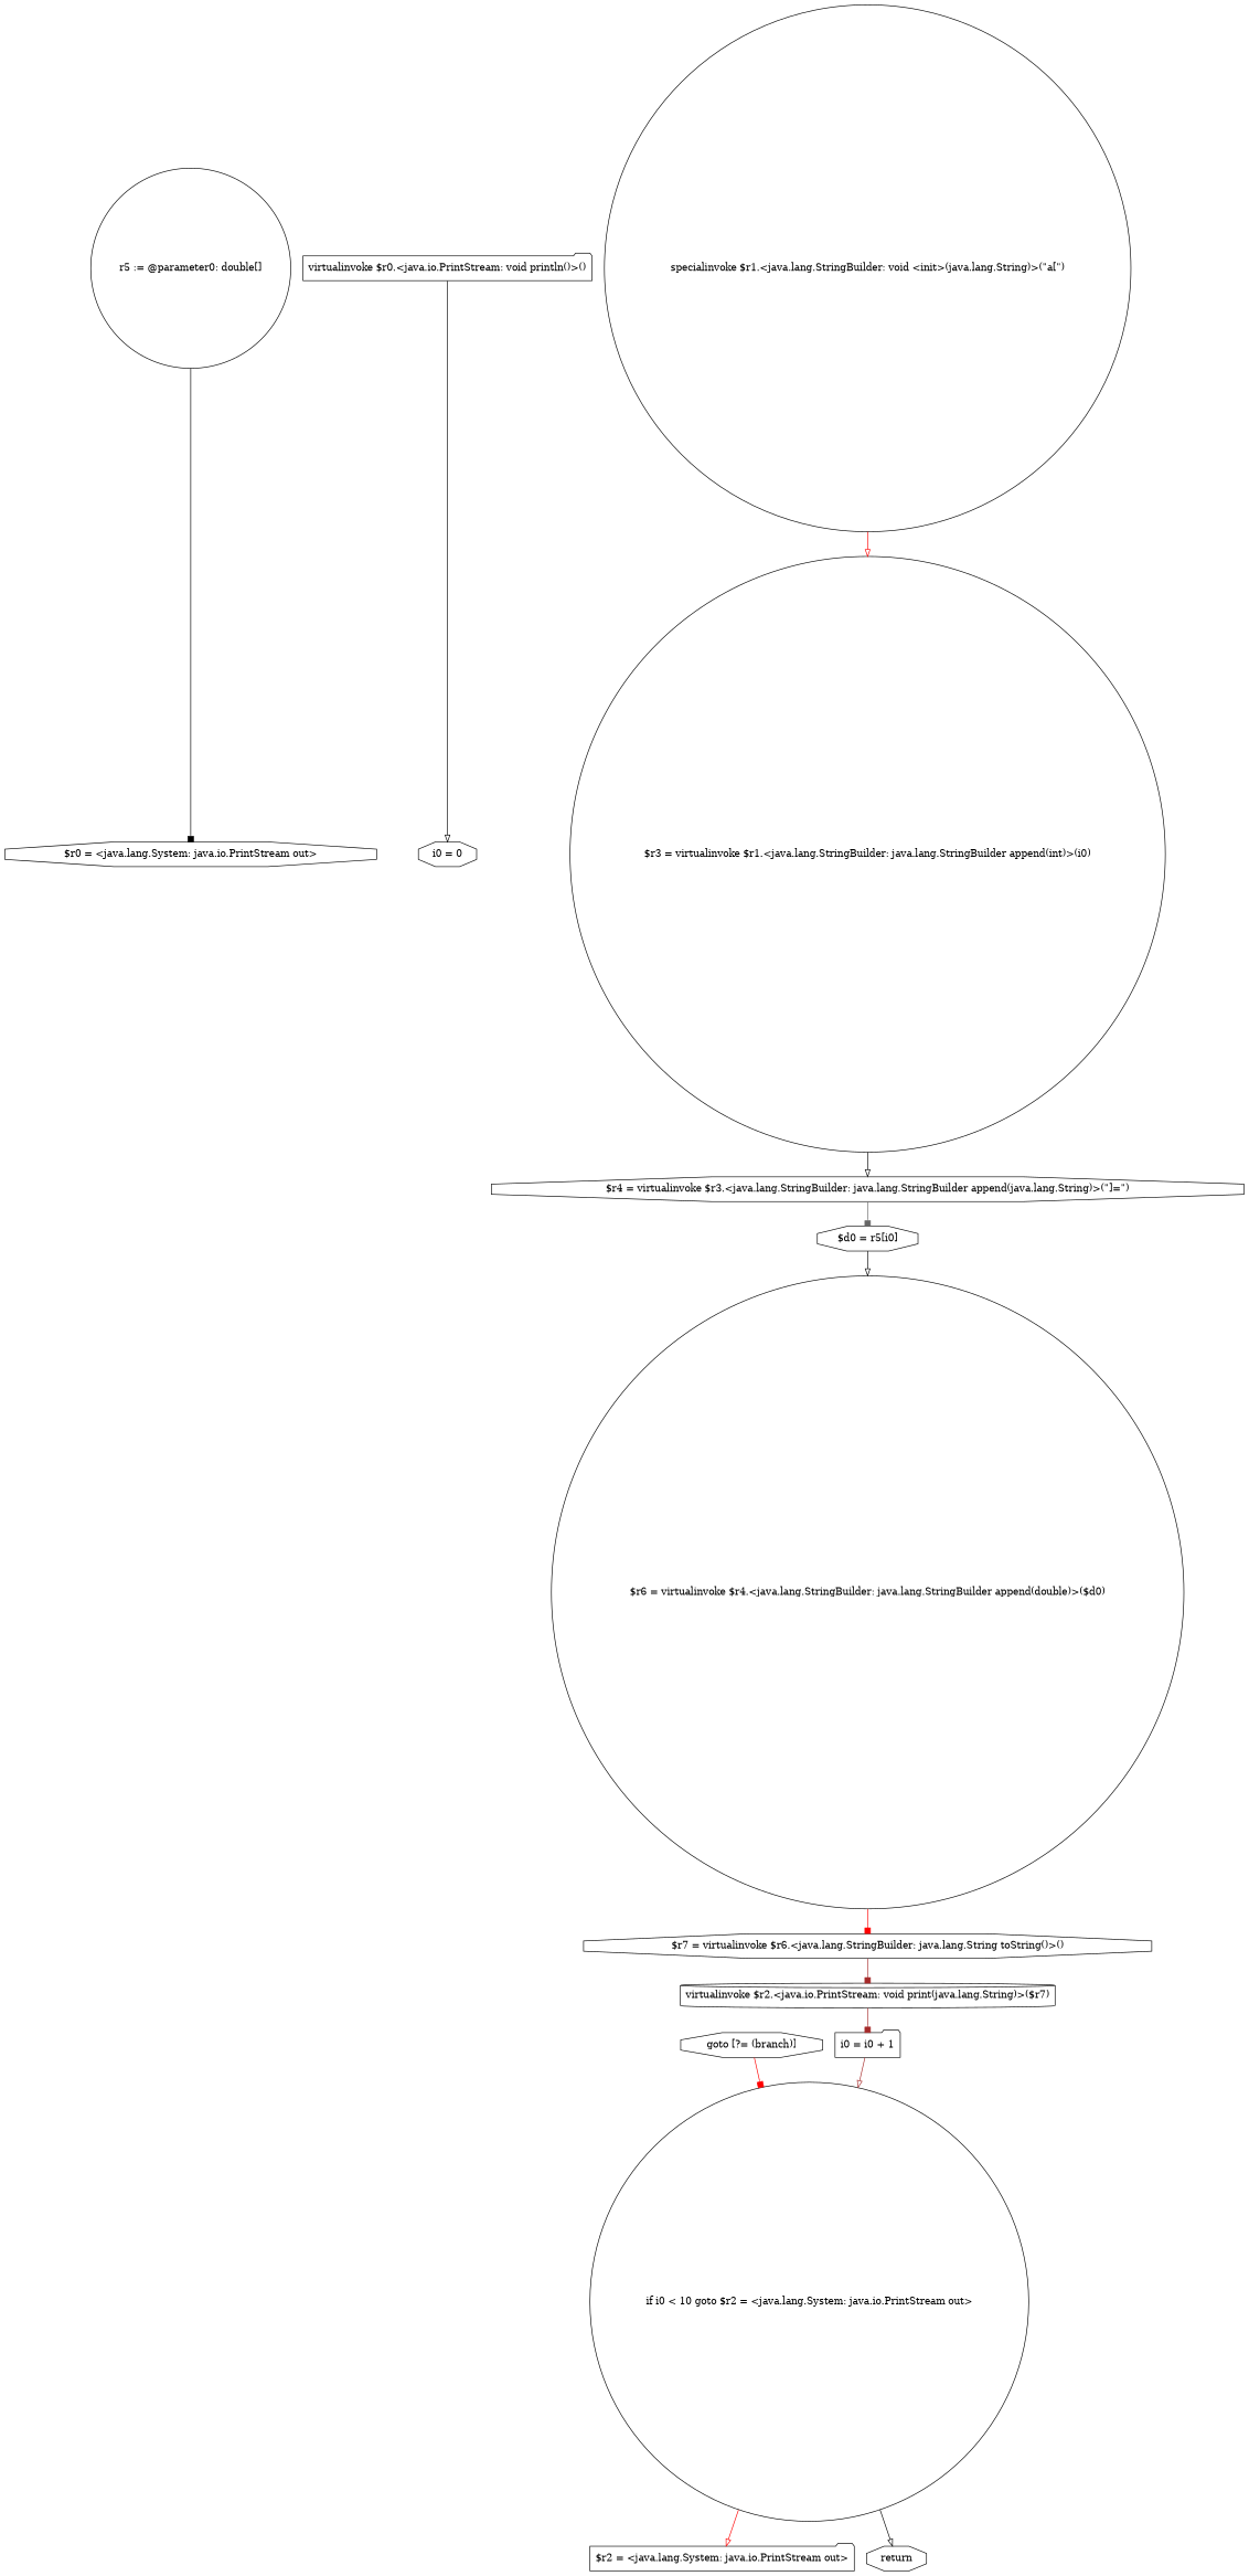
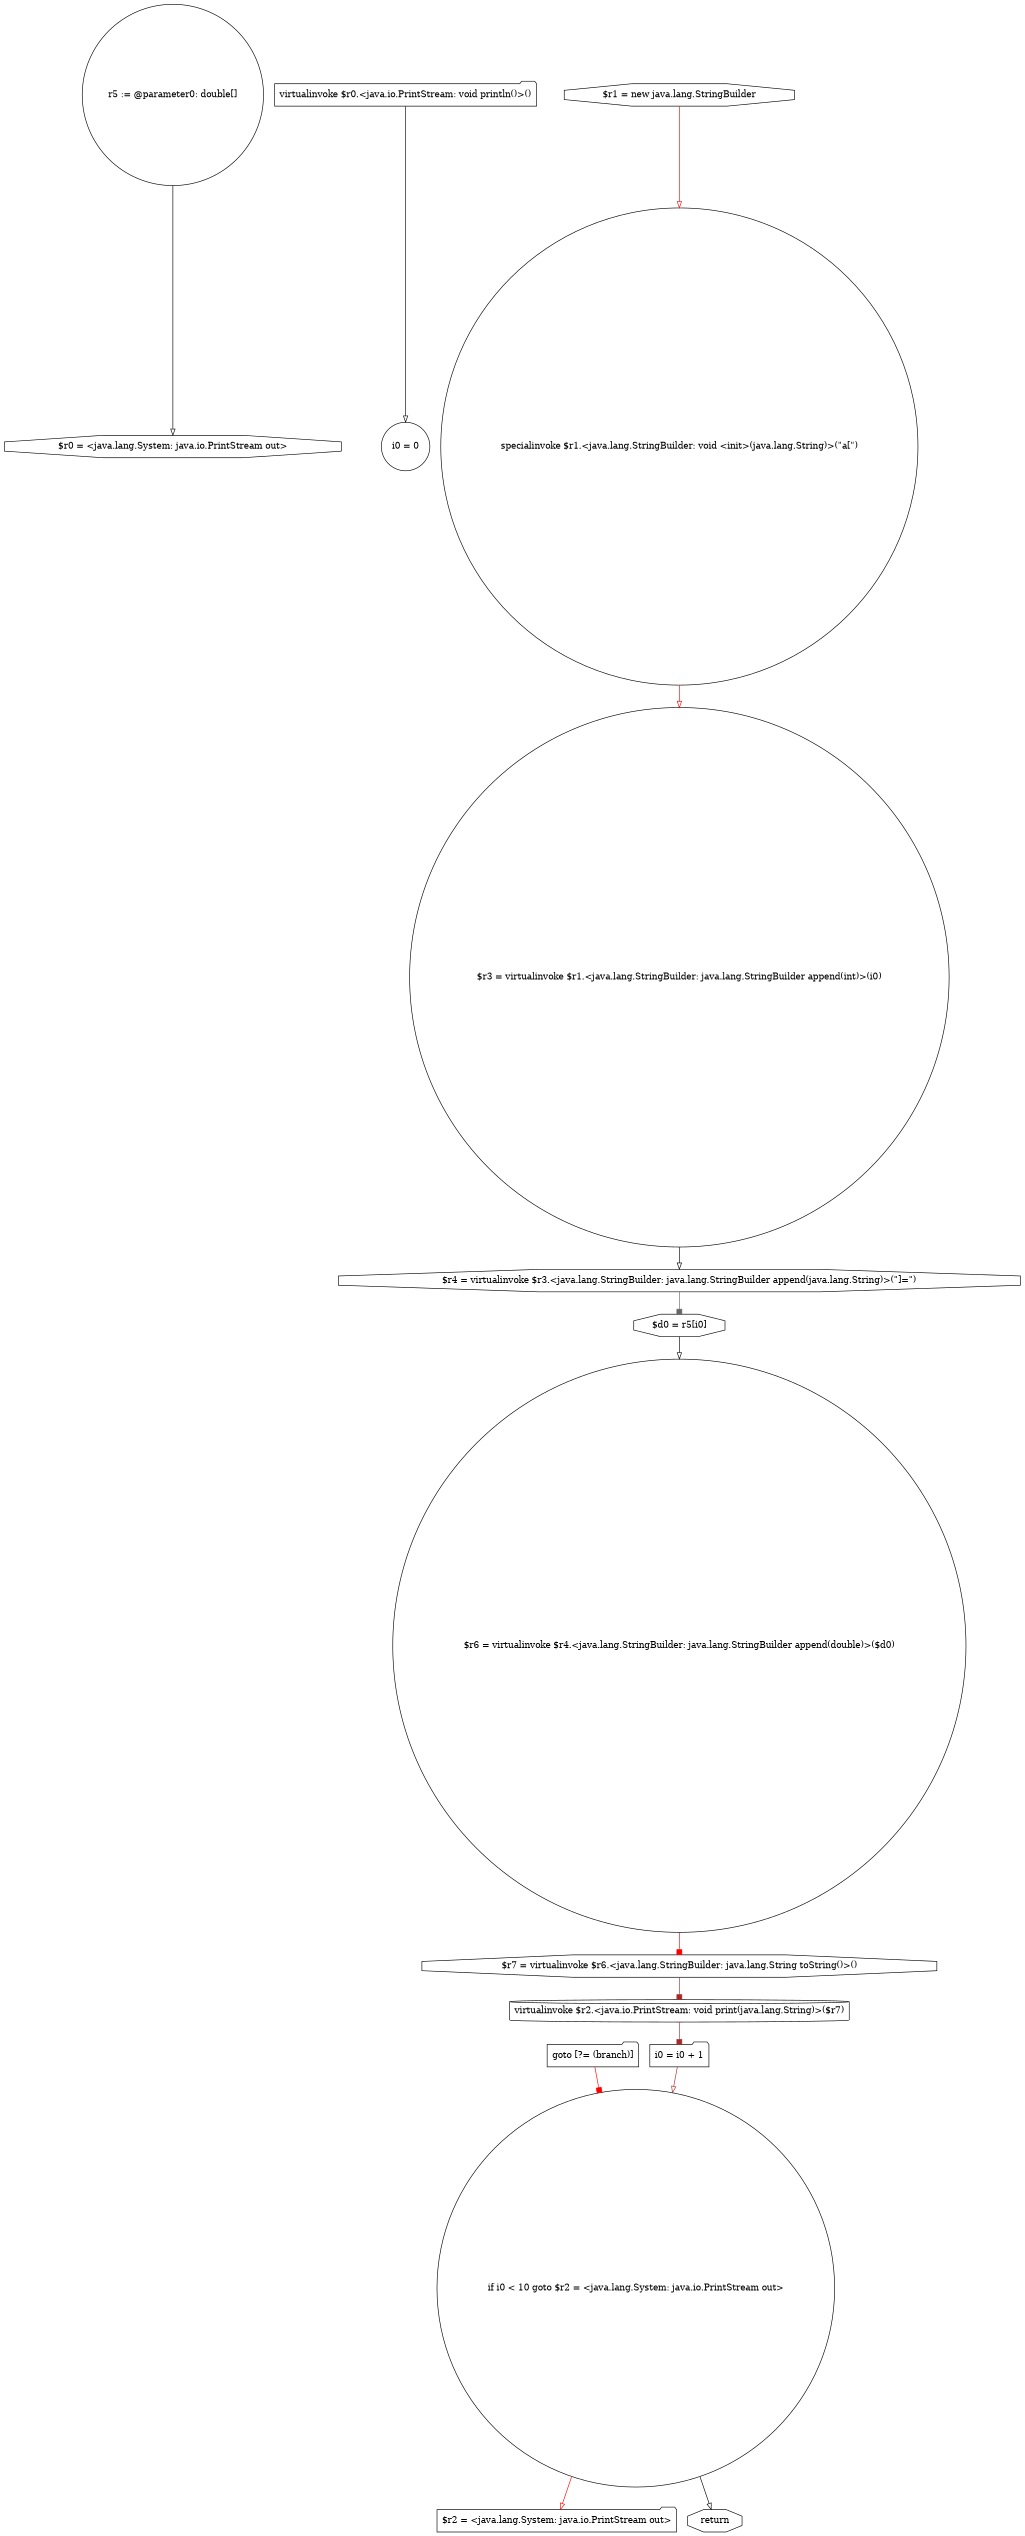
  digraph {
    node [shape=octagon]
    edge [arrowhead=onormal color=black]
    "r5 := @parameter0: double[]" [shape=circle]
    "$r0 = <java.lang.System: java.io.PrintStream out>"
    "virtualinvoke $r0.<java.io.PrintStream: void println()>()" [shape=folder]
-   "i0 = 0"
+   "i0 = 0" [shape=circle]
    "if i0 < 10 goto $r2 = <java.lang.System: java.io.PrintStream out>" [shape=circle]
-   "goto [?= (branch)]"
+   "goto [?= (branch)]" [shape=folder]
    "$r2 = <java.lang.System: java.io.PrintStream out>" [shape=folder]
    return
    "specialinvoke $r1.<java.lang.StringBuilder: void <init>(java.lang.String)>(\"a[\")" [shape=circle]
+   "$r1 = new java.lang.StringBuilder"
    "$r3 = virtualinvoke $r1.<java.lang.StringBuilder: java.lang.StringBuilder append(int)>(i0)" [shape=circle]
    "$r4 = virtualinvoke $r3.<java.lang.StringBuilder: java.lang.StringBuilder append(java.lang.String)>(\"]=\")"
    "$d0 = r5[i0]"
    "$r6 = virtualinvoke $r4.<java.lang.StringBuilder: java.lang.StringBuilder append(double)>($d0)" [shape=circle]
    "$r7 = virtualinvoke $r6.<java.lang.StringBuilder: java.lang.String toString()>()"
    "virtualinvoke $r2.<java.io.PrintStream: void print(java.lang.String)>($r7)" [shape=cylinder]
    "i0 = i0 + 1" [shape=folder]
-   "r5 := @parameter0: double[]" -> "$r0 = <java.lang.System: java.io.PrintStream out>" [arrowhead=box]
+   "r5 := @parameter0: double[]" -> "$r0 = <java.lang.System: java.io.PrintStream out>"
    "virtualinvoke $r0.<java.io.PrintStream: void println()>()" -> "i0 = 0"
    "if i0 < 10 goto $r2 = <java.lang.System: java.io.PrintStream out>" -> "$r2 = <java.lang.System: java.io.PrintStream out>" [color=red]
    "if i0 < 10 goto $r2 = <java.lang.System: java.io.PrintStream out>" -> return
    "goto [?= (branch)]" -> "if i0 < 10 goto $r2 = <java.lang.System: java.io.PrintStream out>" [arrowhead=box color=red]
    "specialinvoke $r1.<java.lang.StringBuilder: void <init>(java.lang.String)>(\"a[\")" -> "$r3 = virtualinvoke $r1.<java.lang.StringBuilder: java.lang.StringBuilder append(int)>(i0)" [color=red]
+   "$r1 = new java.lang.StringBuilder" -> "specialinvoke $r1.<java.lang.StringBuilder: void <init>(java.lang.String)>(\"a[\")" [color=red]
    "$r3 = virtualinvoke $r1.<java.lang.StringBuilder: java.lang.StringBuilder append(int)>(i0)" -> "$r4 = virtualinvoke $r3.<java.lang.StringBuilder: java.lang.StringBuilder append(java.lang.String)>(\"]=\")"
    "$r4 = virtualinvoke $r3.<java.lang.StringBuilder: java.lang.StringBuilder append(java.lang.String)>(\"]=\")" -> "$d0 = r5[i0]" [arrowhead=box color=gray40]
    "$d0 = r5[i0]" -> "$r6 = virtualinvoke $r4.<java.lang.StringBuilder: java.lang.StringBuilder append(double)>($d0)"
    "$r6 = virtualinvoke $r4.<java.lang.StringBuilder: java.lang.StringBuilder append(double)>($d0)" -> "$r7 = virtualinvoke $r6.<java.lang.StringBuilder: java.lang.String toString()>()" [arrowhead=box color=red]
    "$r7 = virtualinvoke $r6.<java.lang.StringBuilder: java.lang.String toString()>()" -> "virtualinvoke $r2.<java.io.PrintStream: void print(java.lang.String)>($r7)" [arrowhead=box color=brown]
    "virtualinvoke $r2.<java.io.PrintStream: void print(java.lang.String)>($r7)" -> "i0 = i0 + 1" [arrowhead=box color=brown]
    "i0 = i0 + 1" -> "if i0 < 10 goto $r2 = <java.lang.System: java.io.PrintStream out>" [color=brown]
  }
